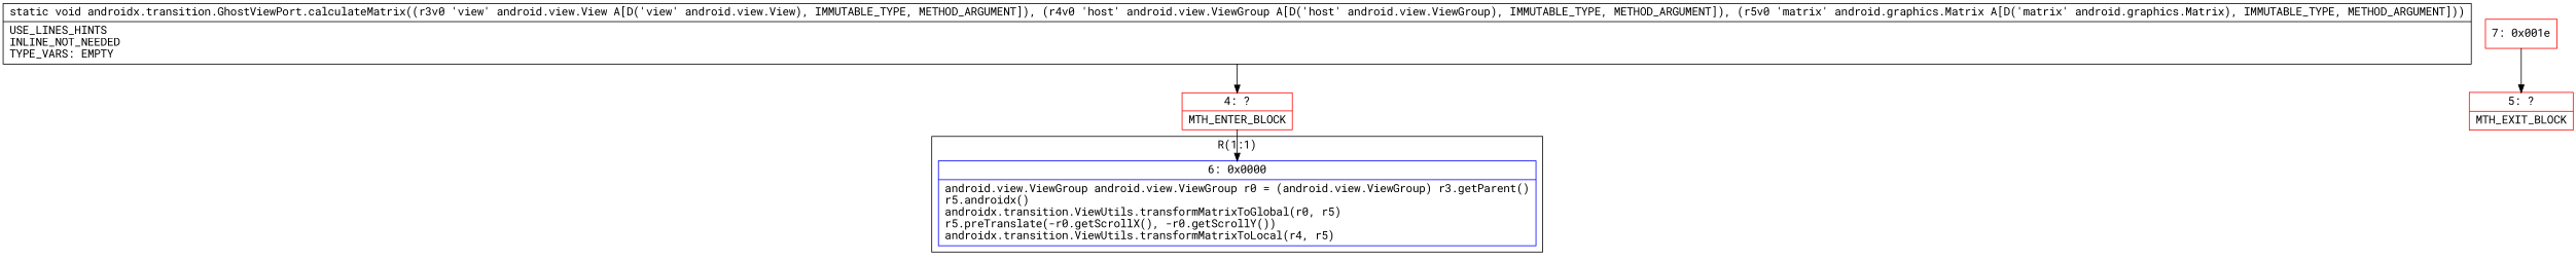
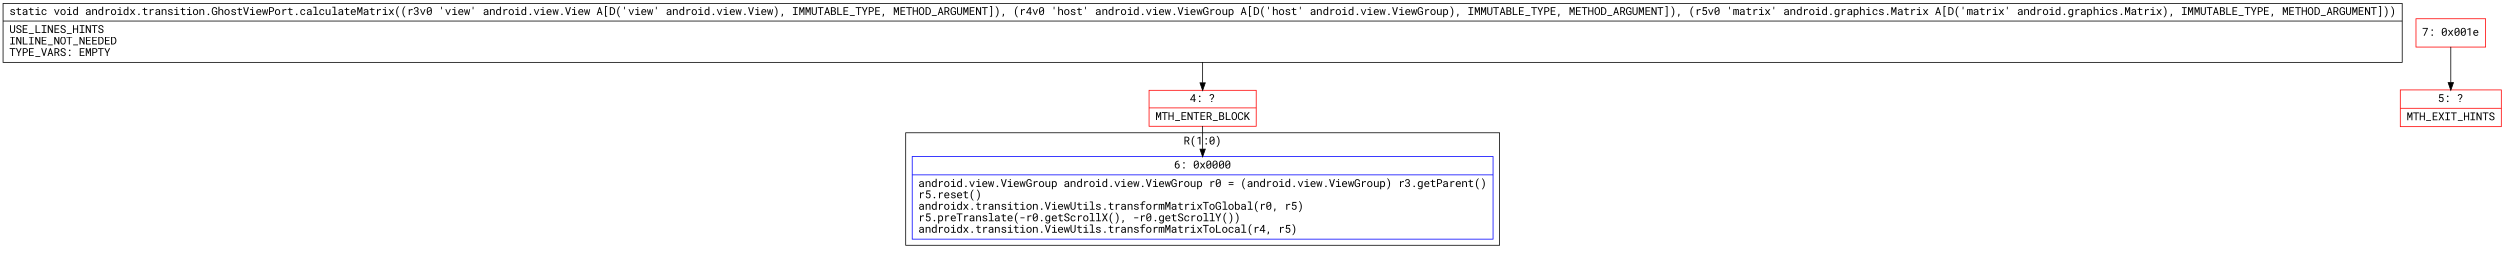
  digraph {
    fontname="Roboto Mono"
    node [color=red fontname="Roboto Mono" shape=record]
    edge [fontname="Roboto Mono"]
-   n1 [color=blue label="{6\:\ 0x0000|android.view.ViewGroup android.view.ViewGroup r0 = (android.view.ViewGroup) r3.getParent()\lr5.androidx()\landroidx.transition.ViewUtils.transformMatrixToGlobal(r0, r5)\lr5.preTranslate(\-r0.getScrollX(), \-r0.getScrollY())\landroidx.transition.ViewUtils.transformMatrixToLocal(r4, r5)\l}"]
+   n1 [color=blue label="{6\:\ 0x0000|android.view.ViewGroup android.view.ViewGroup r0 = (android.view.ViewGroup) r3.getParent()\lr5.reset()\landroidx.transition.ViewUtils.transformMatrixToGlobal(r0, r5)\lr5.preTranslate(\-r0.getScrollX(), \-r0.getScrollY())\landroidx.transition.ViewUtils.transformMatrixToLocal(r4, r5)\l}"]
    n2 [label="{7\:\ 0x001e}"]
-   n3 [label="{5\:\ ?|MTH_EXIT_BLOCK\l}"]
+   n3 [label="{5\:\ ?|MTH_EXIT_HINTS\l}"]
    n4 [label="{4\:\ ?|MTH_ENTER_BLOCK\l}"]
    n5 [label="{static void androidx.transition.GhostViewPort.calculateMatrix((r3v0 'view' android.view.View A[D('view' android.view.View), IMMUTABLE_TYPE, METHOD_ARGUMENT]), (r4v0 'host' android.view.ViewGroup A[D('host' android.view.ViewGroup), IMMUTABLE_TYPE, METHOD_ARGUMENT]), (r5v0 'matrix' android.graphics.Matrix A[D('matrix' android.graphics.Matrix), IMMUTABLE_TYPE, METHOD_ARGUMENT]))  | USE_LINES_HINTS\lINLINE_NOT_NEEDED\lTYPE_VARS: EMPTY\l}" color=""]
    subgraph cluster_1 {
-     label="R(1:1)"
+     label="R(1:0)"
      n1
    }
    n2 -> n3
    n4 -> n1
    n5 -> n4
  }
